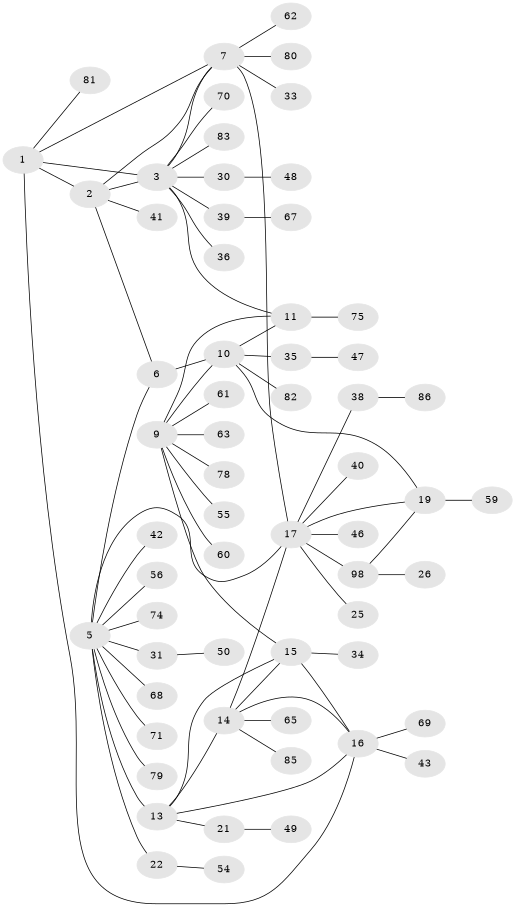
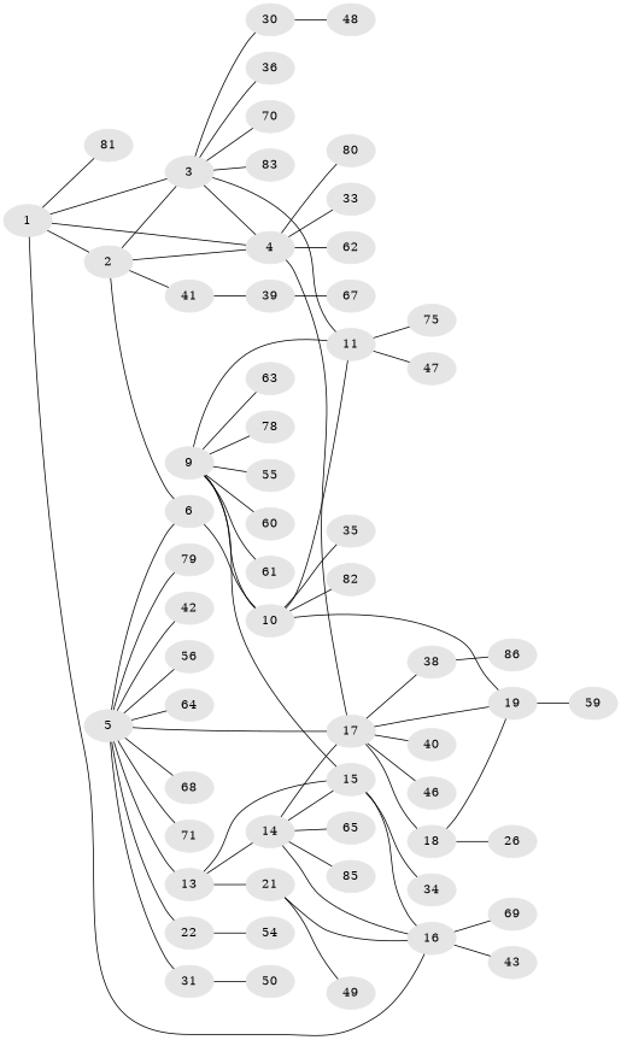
  graph {
    rankdir=LR
    node [color=gray90 style=filled]
    1 [super="+53"]
    2 [super="+8"]
    3 [super="+24"]
-   4 [super="+74" label=7]
+   4 [super="+74"]
    16 [super="+72"]
    81
    6
    41 [super="+76"]
    11 [super="+12"]
    30 [super="+44"]
    36
    39 [super="+58"]
    70
    83
    17 [super="+20"]
    n16 [label=33]
    62
    80
    43
    69
    5 [super="+7"]
    13 [super="+57"]
    22 [super="+27"]
    31
    42
    56
-   64 [label=74]
+   64
    68
    71
    79
    10 [super="+45"]
    75
    48 [super="+51"]
    67
    19 [super="+23"]
-   18 [label=98]
-   25
+   18
    38 [super="+73"]
    40
    46
    15 [super="+33"]
    14 [super="+52"]
    21 [super="+66"]
    54
    50
    35 [super="+77"]
    82
    9 [super="+37"]
    55 [super="+84"]
    60
    61
    63
    78
    34
    59
    47
    65
    85
    49
    26 [super="+28"]
    86
    1 -- 2
    1 -- 3
    1 -- 4
    1 -- 16
    1 -- 81
    2 -- 3
    2 -- 4
    2 -- 6
    2 -- 41
    3 -- 4
    3 -- 11
    3 -- 30
    3 -- 36
-   3 -- 39
+   41 -- 39
    3 -- 70
    3 -- 83
    4 -- 17
    4 -- n16
    4 -- 62
    4 -- 80
    16 -- 43
    16 -- 69
    6 -- 10
    11 -- 75
    30 -- 48
    39 -- 67
    17 -- 19 [weight=2]
    17 -- 18 [weight=2]
-   17 -- 25
    17 -- 38
    17 -- 40
    17 -- 46
    5 -- 6 [weight=2]
    5 -- 17
    5 -- 13
    5 -- 22
    5 -- 31
    5 -- 42
    5 -- 56
    5 -- 64
    5 -- 68
    5 -- 71
    5 -- 79
-   13 -- 16
+   21 -- 16
    13 -- 15
    13 -- 14
    13 -- 21
    22 -- 54
    31 -- 50
    10 -- 11 [weight=2]
    10 -- 19
    10 -- 35
    10 -- 82
    19 -- 59
    18 -- 19
    18 -- 26
    38 -- 86
    15 -- 16
    15 -- 34
    14 -- 16
    14 -- 17
    14 -- 15
    14 -- 65
    14 -- 85
    21 -- 49
-   35 -- 47
+   11 -- 47
    9 -- 11 [weight=2]
    9 -- 10
    9 -- 15
    9 -- 55
    9 -- 60
    9 -- 61
    9 -- 63
    9 -- 78
  }
